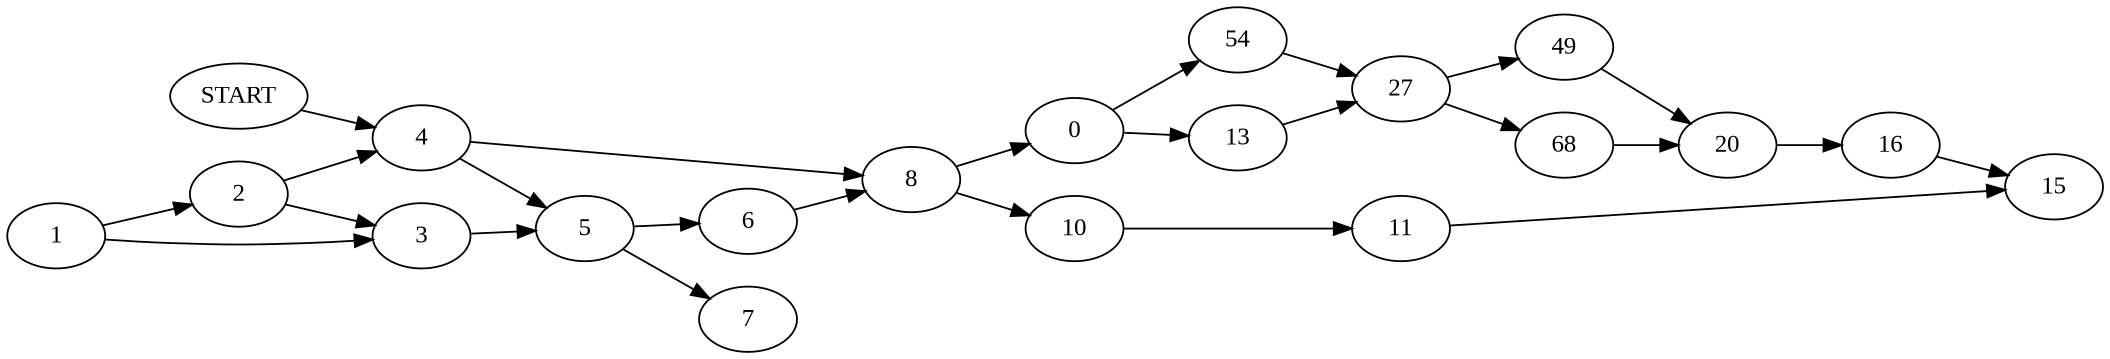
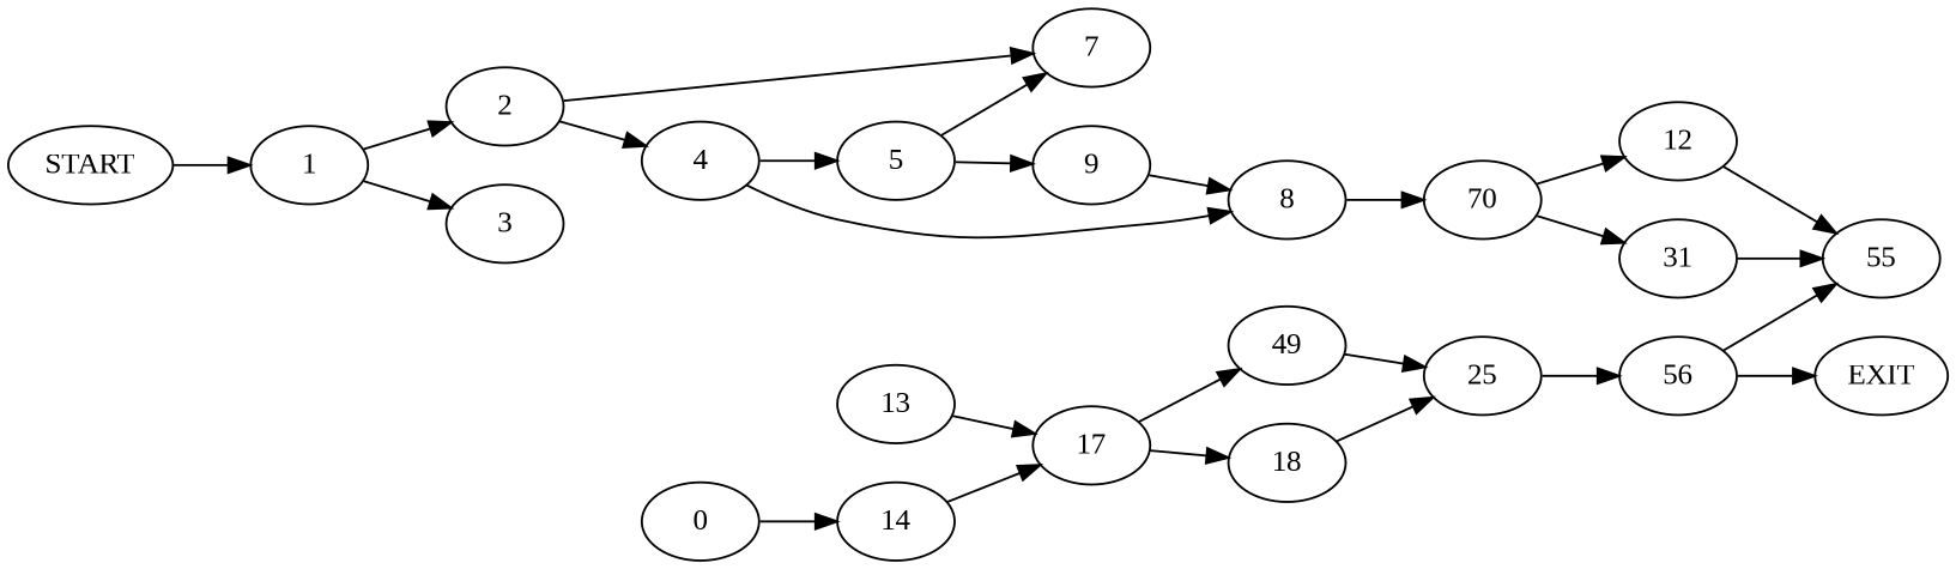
  digraph {
    fontname="Liberation Serif"
    rankdir=LR
    node [fontname="Liberation Serif"]
    edge [fontname="Liberation Serif"]
    n1 [label=START]
    1
    2
    3
+   n5 [label=EXIT]
    4
    5
    8
-   6
+   6 [label=9]
    7
    n11 [label=0]
-   10
+   10 [label=70]
    13
-   14 [label=54]
-   11
-   17 [label=27]
-   15
-   18 [label=68]
+   14
+   11 [label=31]
+   12
+   17
+   15 [label=55]
+   18
    n20 [label=49]
-   16
-   20
-   n1 -> 4
+   16 [label=56]
+   20 [label=25]
+   n1 -> 1
    1 -> 2
    1 -> 3
-   2 -> 3
+   2 -> 7
    2 -> 4
-   3 -> 5
    4 -> 5
    4 -> 8
    5 -> 6
    5 -> 7
-   8 -> n11
    8 -> 10
    6 -> 8
-   n11 -> 13
    n11 -> 14
    10 -> 11
+   10 -> 12
    13 -> 17
    14 -> 17
    11 -> 15
+   12 -> 15
    17 -> 18
    17 -> n20
    18 -> 20
    n20 -> 20
+   16 -> n5
    16 -> 15
    20 -> 16
  }
